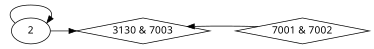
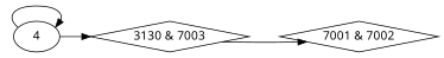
  digraph {
    fontname="Noto Sans"
    rankdir=LR
    node [fontname="Noto Sans" shape=diamond]
    edge [fontname="Noto Sans"]
    n1 [label="3130 & 7003"]
    n2 [label="7001 & 7002"]
-   2 [shape=""]
-   n2 -> n1
+   2 [label=4 shape=""]
+   n1 -> n2
    2 -> n1
    2 -> 2
  }
